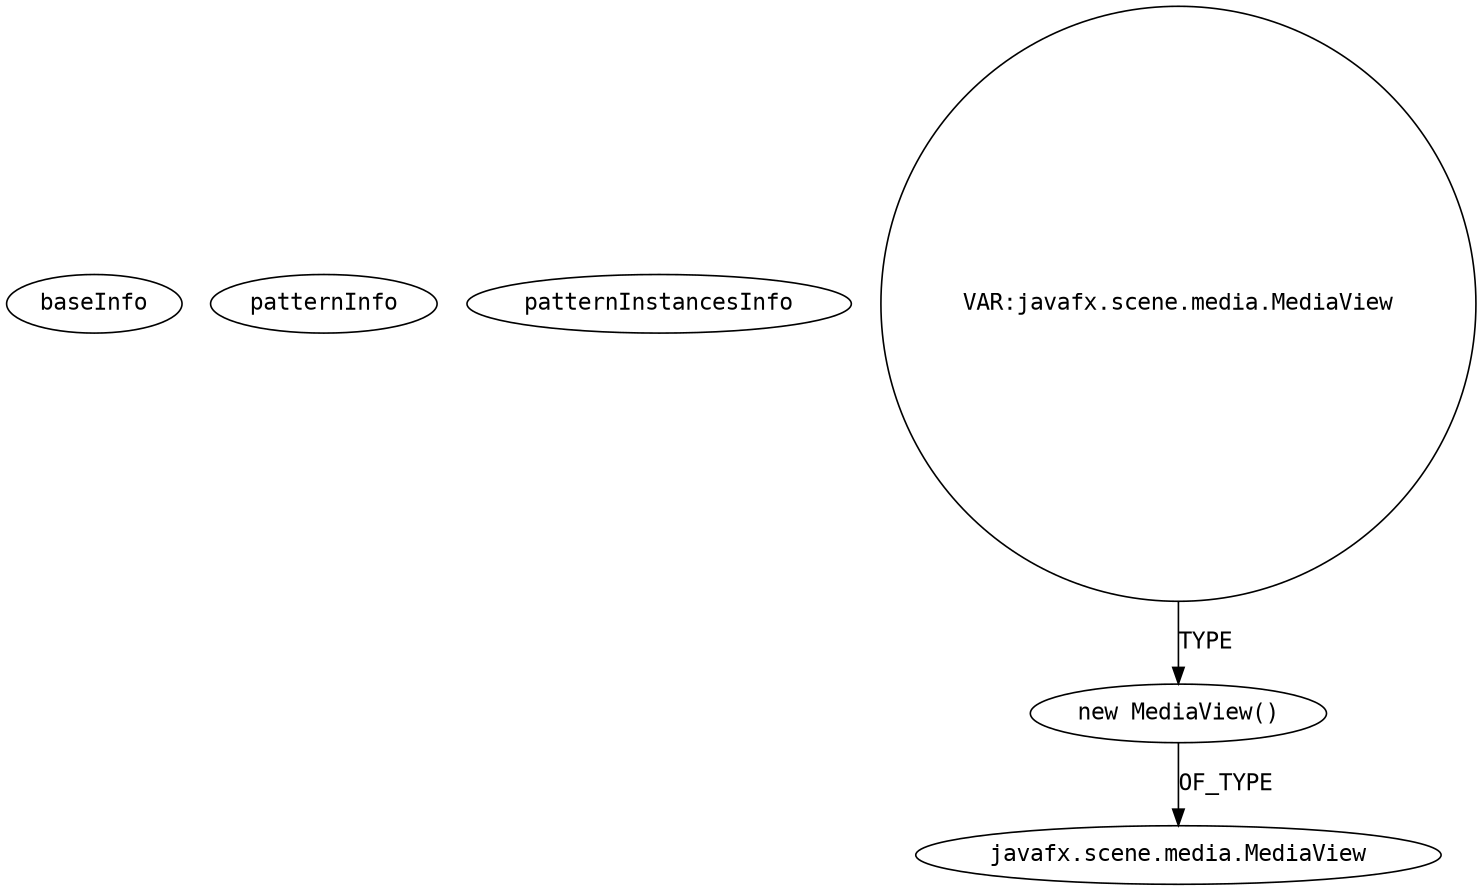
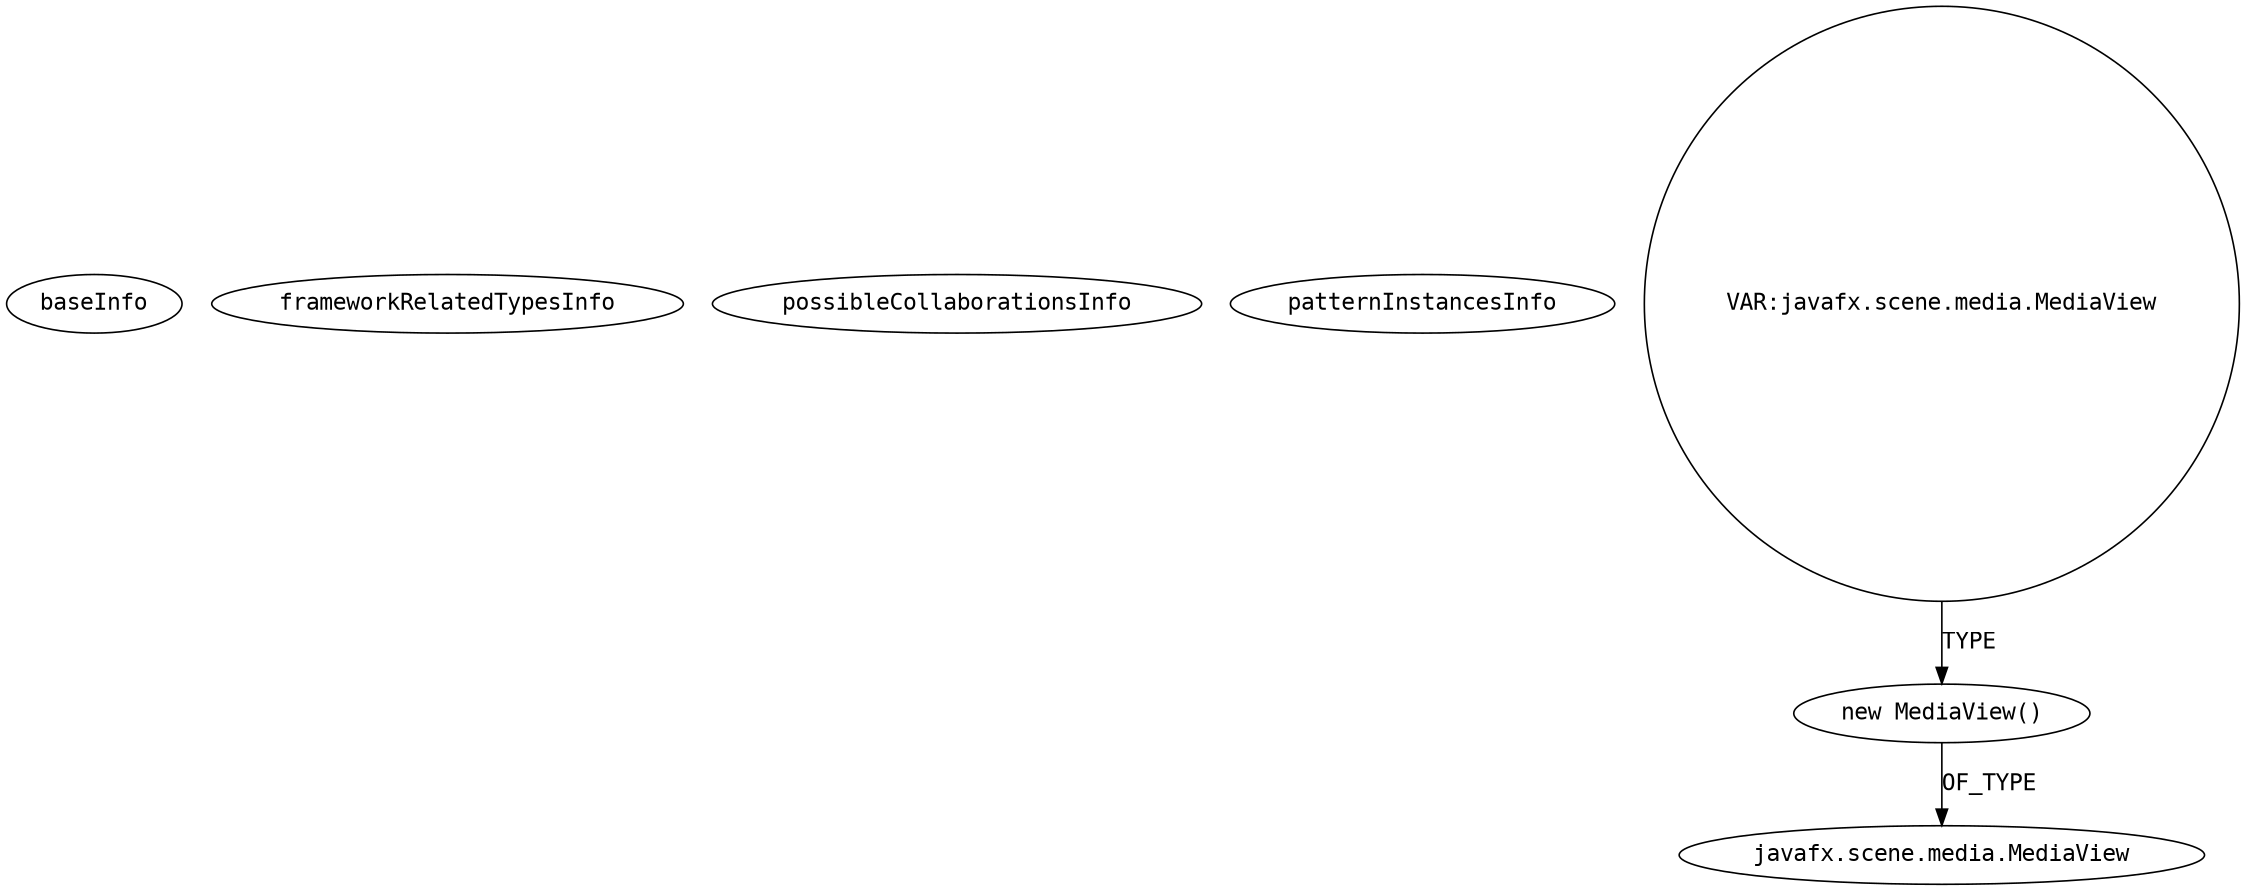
  digraph {
    fontname="DejaVu Sans Mono"
    node [fontname="DejaVu Sans Mono"]
    edge [fontname="DejaVu Sans Mono"]
    baseInfo [category=pattern graphId=4491 isAnonymous=false possibleRelation=false]
-   patternInfo [frequency=2.0 patternRootClient=null]
+   frameworkRelatedTypesInfo
+   possibleCollaborationsInfo
    patternInstancesInfo [0="miamidade-spook-detector~/miamidade-spook-detector/spook-detector-master/src/gov/miamidade/mediaviewer/MediaViewerPane.java~MediaViewerPane~3628" 1="guigarage-mastering-javafx-controls~/guigarage-mastering-javafx-controls/mastering-javafx-controls-master/src/main/java/com/guigarage/chapter7/MediaViewDemo.java~MediaViewDemo~2898"]
    n6 [isFrameworkType=false label="new MediaView()" vertexType=CONSTRUCTOR_CALL]
    n7 [isFrameworkType=false label="javafx.scene.media.MediaView" vertexType=FRAMEWORK_CLASS_TYPE]
    n8 [isFrameworkType=false label="VAR:javafx.scene.media.MediaView" shape=circle vertexType=VARIABLE_EXPRESION]
    n6 -> n7 [label=OF_TYPE]
    n8 -> n6 [label=TYPE]
  }
